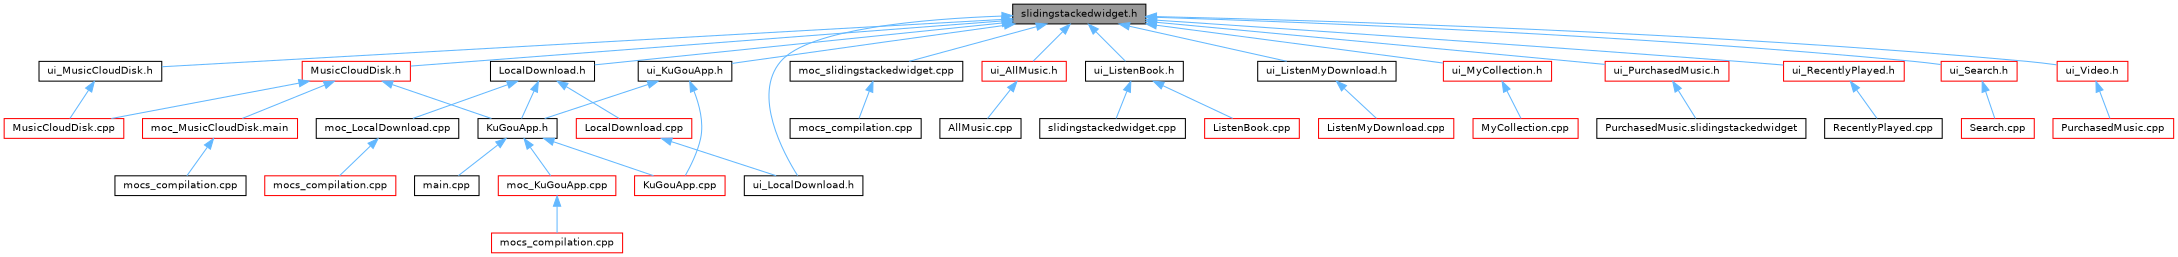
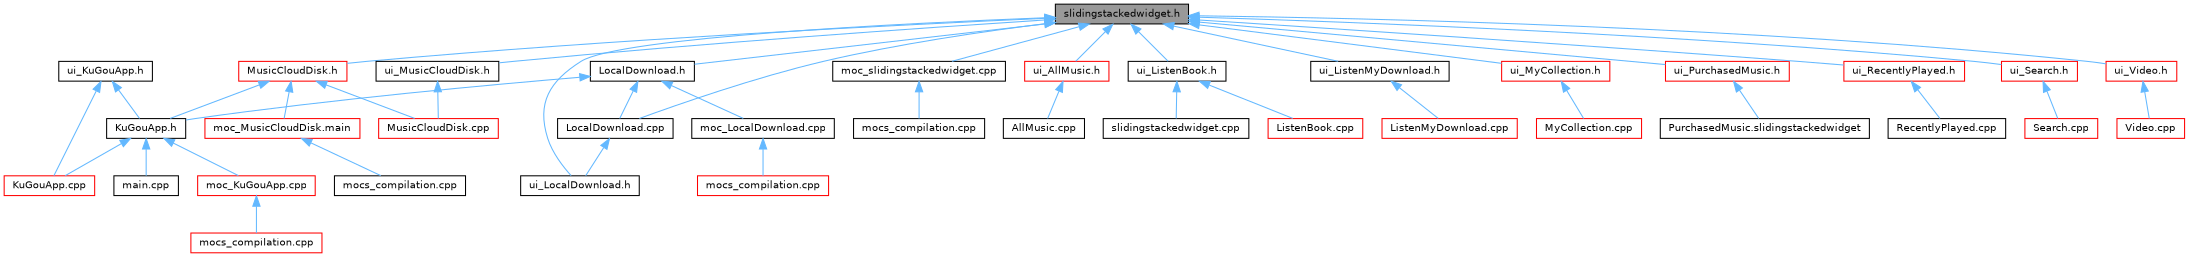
  digraph {
    node [color=black fillcolor=white fontname=Helvetica fontsize=10 shape=box style=filled]
    edge [color=steelblue1 dir=back fontname=Helvetica fontsize=10 labelfontname=Helvetica labelfontsize=10 style=solid]
    n1 [fillcolor=grey60 fontcolor=black height=0.2 label="slidingstackedwidget.h" width=0.4]
    n2 [height=0.2 label="LocalDownload.h" width=0.4]
    n3 [color=red height=0.2 label="MusicCloudDisk.h" width=0.4]
    n4 [height=0.2 label="moc_slidingstackedwidget.cpp" width=0.4]
    n5 [color=red height=0.2 label="ui_AllMusic.h" width=0.4]
    n6 [height=0.2 label="ui_KuGouApp.h" width=0.4]
    n7 [height=0.2 label="ui_ListenBook.h" width=0.4]
    n8 [height=0.2 label="ui_ListenMyDownload.h" width=0.4]
    n9 [height=0.2 label="ui_LocalDownload.h" width=0.4]
    n10 [height=0.2 label="ui_MusicCloudDisk.h" width=0.4]
    n11 [color=red height=0.2 label="ui_MyCollection.h" width=0.4]
    n12 [color=red height=0.2 label="ui_PurchasedMusic.h" width=0.4]
    n13 [color=red height=0.2 label="ui_RecentlyPlayed.h" width=0.4]
    n14 [color=red height=0.2 label="ui_Search.h" width=0.4]
    n15 [color=red height=0.2 label="ui_Video.h" width=0.4]
    n16 [height=0.2 label="KuGouApp.h" width=0.4]
-   n17 [color=red height=0.2 label="LocalDownload.cpp" width=0.4]
+   n17 [height=0.2 label="LocalDownload.cpp" width=0.4]
    n18 [height=0.2 label="moc_LocalDownload.cpp" width=0.4]
    n19 [color=red height=0.2 label="MusicCloudDisk.cpp" width=0.4]
    n20 [color=red height=0.2 label="moc_MusicCloudDisk.main" width=0.4]
    n21 [height=0.2 label="mocs_compilation.cpp" width=0.4]
    n22 [height=0.2 label="slidingstackedwidget.cpp" width=0.4]
    n23 [height=0.2 label="AllMusic.cpp" width=0.4]
    n24 [color=red height=0.2 label="KuGouApp.cpp" width=0.4]
    n25 [color=red height=0.2 label="ListenBook.cpp" width=0.4]
    n26 [color=red height=0.2 label="ListenMyDownload.cpp" width=0.4]
    n27 [color=red height=0.2 label="MyCollection.cpp" width=0.4]
    n28 [height=0.2 label="PurchasedMusic.slidingstackedwidget" width=0.4]
    n29 [height=0.2 label="RecentlyPlayed.cpp" width=0.4]
    n30 [color=red height=0.2 label="Search.cpp" width=0.4]
-   n31 [color=red height=0.2 label="PurchasedMusic.cpp" width=0.4]
+   n31 [color=red height=0.2 label="Video.cpp" width=0.4]
    n32 [height=0.2 label="main.cpp" width=0.4]
    n33 [color=red height=0.2 label="moc_KuGouApp.cpp" width=0.4]
    n34 [color=red height=0.2 label="mocs_compilation.cpp" width=0.4]
    n35 [color=red height=0.2 label="mocs_compilation.cpp" width=0.4]
    n36 [height=0.2 label="mocs_compilation.cpp" width=0.4]
    n1 -> n2
    n1 -> n3
    n1 -> n4
    n1 -> n5
-   n1 -> n6
+   n1 -> n17
    n1 -> n7
    n1 -> n8
    n1 -> n9
    n1 -> n10
    n1 -> n11
    n1 -> n12
    n1 -> n13
    n1 -> n14
    n1 -> n15
    n2 -> n16
    n2 -> n17
    n2 -> n18
    n3 -> n16
    n3 -> n19
    n3 -> n20
    n4 -> n21
    n5 -> n23
    n6 -> n16
    n6 -> n24
    n7 -> n22
    n7 -> n25
    n8 -> n26
    n10 -> n19
    n11 -> n27
    n12 -> n28
    n13 -> n29
    n14 -> n30
    n15 -> n31
    n16 -> n24
    n16 -> n32
    n16 -> n33
    n17 -> n9
    n18 -> n34
    n20 -> n36
    n33 -> n35
  }
